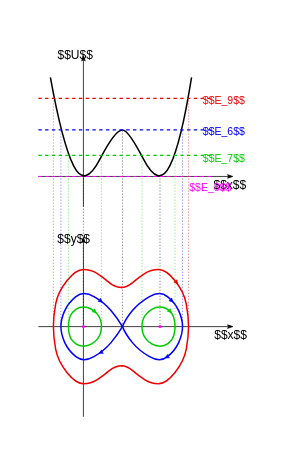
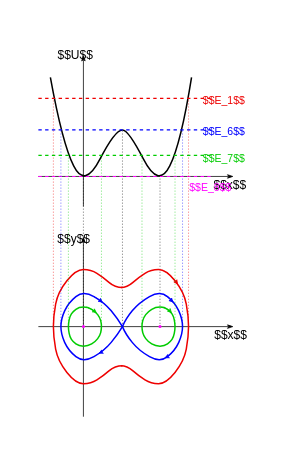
  <mxCell id="0" />
  <mxCell id="1" parent="0" />
  <mxCell id="2" value="" style="endArrow=classicThin;html=1;rounded=0;strokeWidth=0.5;endSize=3;endFill=1;" parent="1" edge="1"><mxGeometry width="50" height="50" relative="1" as="geometry"><mxPoint x="25" y="217" as="sourcePoint" /><mxPoint x="155" y="217" as="targetPoint" /></mxGeometry></mxCell>
  <mxCell id="3" value="" style="endArrow=classicThin;html=1;rounded=0;strokeWidth=0.5;endSize=3;endFill=1;" parent="1" edge="1"><mxGeometry width="50" height="50" relative="1" as="geometry"><mxPoint x="55" y="277" as="sourcePoint" /><mxPoint x="55" y="157" as="targetPoint" /></mxGeometry></mxCell>
  <mxCell id="4" value="&lt;font style=&quot;font-size: 8px;&quot;&gt;$$x$$&lt;/font&gt;" style="text;html=1;align=center;verticalAlign=middle;whiteSpace=wrap;rounded=0;" vertex="1" parent="1"><mxGeometry x="140.5" y="215" width="25" height="13" as="geometry" /></mxCell>
  <mxCell id="5" value="&lt;font style=&quot;font-size: 8px;&quot;&gt;$$y$$&lt;/font&gt;" style="text;html=1;align=center;verticalAlign=middle;whiteSpace=wrap;rounded=0;" vertex="1" parent="1"><mxGeometry x="37" y="151" width="24" height="14" as="geometry" /></mxCell>
  <mxCell id="6" value="" style="endArrow=classicThin;html=1;rounded=0;strokeWidth=0.5;endSize=3;endFill=1;" edge="1" parent="1"><mxGeometry width="50" height="50" relative="1" as="geometry"><mxPoint x="25" y="117" as="sourcePoint" /><mxPoint x="155" y="117" as="targetPoint" /></mxGeometry></mxCell>
  <mxCell id="7" value="" style="endArrow=classicThin;html=1;rounded=0;strokeWidth=0.5;endSize=3;endFill=1;" edge="1" parent="1"><mxGeometry width="50" height="50" relative="1" as="geometry"><mxPoint x="55" y="137" as="sourcePoint" /><mxPoint x="55" y="36" as="targetPoint" /><Array as="points"><mxPoint x="55" y="120" /></Array></mxGeometry></mxCell>
  <mxCell id="8" value="&lt;font style=&quot;font-size: 8px;&quot;&gt;$$x$$&lt;/font&gt;" style="text;html=1;align=center;verticalAlign=middle;whiteSpace=wrap;rounded=0;" vertex="1" parent="1"><mxGeometry x="123" y="107" width="60" height="30" as="geometry" /></mxCell>
  <mxCell id="9" value="&lt;font style=&quot;font-size: 8px;&quot;&gt;$$U$$&lt;/font&gt;" style="text;html=1;align=center;verticalAlign=middle;whiteSpace=wrap;rounded=0;" vertex="1" parent="1"><mxGeometry x="20" y="20" width="60" height="30" as="geometry" /></mxCell>
  <mxCell id="10" value="" style="group" vertex="1" connectable="0" parent="1"><mxGeometry x="33" y="51" width="94" height="74" as="geometry" /></mxCell>
  <mxCell id="11" value="" style="curved=1;endArrow=none;html=1;rounded=0;endFill=0;" edge="1" parent="10"><mxGeometry width="50" height="50" relative="1" as="geometry"><mxPoint as="sourcePoint" /><mxPoint x="48" y="35" as="targetPoint" /><Array as="points"><mxPoint x="8" y="44" /><mxPoint x="23" y="74" /><mxPoint x="43" y="35" /></Array></mxGeometry></mxCell>
  <mxCell id="12" value="" style="curved=1;endArrow=none;html=1;rounded=0;endFill=0;" edge="1" parent="10"><mxGeometry width="50" height="50" relative="1" as="geometry"><mxPoint x="94" as="sourcePoint" /><mxPoint x="48" y="35" as="targetPoint" /><Array as="points"><mxPoint x="87" y="44" /><mxPoint x="72" y="74" /><mxPoint x="52" y="35" /></Array></mxGeometry></mxCell>
  <mxCell id="13" value="" style="endArrow=none;dashed=1;html=1;dashPattern=1 3;strokeWidth=0.5;rounded=0;" edge="1" parent="10"><mxGeometry width="50" height="50" relative="1" as="geometry"><mxPoint x="48" y="166" as="sourcePoint" /><mxPoint x="48" y="35" as="targetPoint" /></mxGeometry></mxCell>
  <mxCell id="14" value="" style="endArrow=none;dashed=1;html=1;dashPattern=1 3;strokeWidth=0.5;rounded=0;strokeColor=#EE0000;" edge="1" parent="10"><mxGeometry width="50" height="50" relative="1" as="geometry"><mxPoint x="2" y="166" as="sourcePoint" /><mxPoint x="2" y="14" as="targetPoint" /></mxGeometry></mxCell>
  <mxCell id="15" value="" style="endArrow=none;dashed=1;html=1;dashPattern=1 3;strokeWidth=0.5;rounded=0;" edge="1" parent="10"><mxGeometry width="50" height="50" relative="1" as="geometry"><mxPoint x="73" y="166" as="sourcePoint" /><mxPoint x="73" y="66" as="targetPoint" /></mxGeometry></mxCell>
  <mxCell id="16" value="" style="endArrow=none;dashed=1;html=1;rounded=0;fillColor=#f8cecc;strokeColor=#0000FF;strokeWidth=0.75;" edge="1" parent="10"><mxGeometry width="50" height="50" relative="1" as="geometry"><mxPoint x="-8" y="35" as="sourcePoint" /><mxPoint x="109" y="35" as="targetPoint" /></mxGeometry></mxCell>
  <mxCell id="17" value="" style="endArrow=none;dashed=1;html=1;dashPattern=1 3;strokeWidth=0.5;rounded=0;strokeColor=#0000FF;" edge="1" parent="10"><mxGeometry width="50" height="50" relative="1" as="geometry"><mxPoint x="88" y="166" as="sourcePoint" /><mxPoint x="88" y="35" as="targetPoint" /></mxGeometry></mxCell>
  <mxCell id="18" value="" style="endArrow=none;dashed=1;html=1;dashPattern=1 3;strokeWidth=0.5;rounded=0;strokeColor=#00CC00;" edge="1" parent="10"><mxGeometry width="50" height="50" relative="1" as="geometry"><mxPoint x="34" y="166" as="sourcePoint" /><mxPoint x="34" y="52" as="targetPoint" /></mxGeometry></mxCell>
  <mxCell id="19" value="" style="endArrow=none;dashed=1;html=1;dashPattern=1 3;strokeWidth=0.5;rounded=0;strokeColor=#00CC00;" edge="1" parent="10"><mxGeometry width="50" height="50" relative="1" as="geometry"><mxPoint x="61" y="166" as="sourcePoint" /><mxPoint x="61" y="52" as="targetPoint" /></mxGeometry></mxCell>
  <mxCell id="20" value="" style="endArrow=none;dashed=1;html=1;rounded=0;fillColor=#f8cecc;strokeColor=#FF00FF;strokeWidth=0.75;" edge="1" parent="10"><mxGeometry width="50" height="50" relative="1" as="geometry"><mxPoint x="-8" y="66" as="sourcePoint" /><mxPoint x="109" y="66" as="targetPoint" /></mxGeometry></mxCell>
  <mxCell id="21" value="" style="endArrow=none;dashed=1;html=1;rounded=0;fillColor=#f8cecc;strokeColor=#EE0000;strokeWidth=0.75;" edge="1" parent="1"><mxGeometry width="50" height="50" relative="1" as="geometry"><mxPoint x="25" y="65" as="sourcePoint" /><mxPoint x="142" y="65" as="targetPoint" /></mxGeometry></mxCell>
  <mxCell id="22" value="" style="endArrow=none;dashed=1;html=1;dashPattern=1 3;strokeWidth=0.5;rounded=0;strokeColor=#EE0000;" edge="1" parent="1"><mxGeometry width="50" height="50" relative="1" as="geometry"><mxPoint x="125" y="217" as="sourcePoint" /><mxPoint x="125" y="65" as="targetPoint" /></mxGeometry></mxCell>
  <mxCell id="23" value="" style="endArrow=none;dashed=1;html=1;dashPattern=1 3;strokeWidth=0.5;rounded=0;" edge="1" parent="1"><mxGeometry width="50" height="50" relative="1" as="geometry"><mxPoint x="55" y="217" as="sourcePoint" /><mxPoint x="55" y="117" as="targetPoint" /></mxGeometry></mxCell>
  <mxCell id="24" value="" style="group" vertex="1" connectable="0" parent="1"><mxGeometry x="35" y="179" width="90" height="76" as="geometry" /></mxCell>
  <mxCell id="25" value="" style="group" vertex="1" connectable="0" parent="24"><mxGeometry width="90" height="38" as="geometry" /></mxCell>
  <mxCell id="26" value="" style="curved=1;endArrow=none;html=1;rounded=0;endFill=0;strokeColor=#EE0000;" edge="1" parent="25"><mxGeometry width="50" height="50" relative="1" as="geometry"><mxPoint x="46" y="12" as="sourcePoint" /><mxPoint y="38" as="targetPoint" /><Array as="points"><mxPoint x="41" y="12" /><mxPoint x="33" y="5" /><mxPoint x="25" /><mxPoint x="15" /><mxPoint x="3" y="15" /><mxPoint y="31" /></Array></mxGeometry></mxCell>
  <mxCell id="27" value="" style="curved=1;endArrow=none;html=1;rounded=0;endFill=0;strokeColor=#EE0000;" edge="1" parent="25"><mxGeometry width="50" height="50" relative="1" as="geometry"><mxPoint x="45" y="12" as="sourcePoint" /><mxPoint x="90" y="38" as="targetPoint" /><Array as="points"><mxPoint x="49" y="12" /><mxPoint x="57" y="5" /><mxPoint x="65" /><mxPoint x="75" /><mxPoint x="87" y="15" /><mxPoint x="90" y="31" /></Array></mxGeometry></mxCell>
  <mxCell id="28" value="" style="curved=1;endArrow=classic;html=1;rounded=0;endSize=2;strokeWidth=0.5;strokeColor=#EE0000;" edge="1" parent="25"><mxGeometry width="50" height="50" relative="1" as="geometry"><mxPoint x="74" y="1" as="sourcePoint" /><mxPoint x="83" y="10" as="targetPoint" /><Array as="points"><mxPoint x="78" y="3" /></Array></mxGeometry></mxCell>
  <mxCell id="29" value="" style="curved=1;endArrow=none;html=1;rounded=0;endFill=0;strokeColor=#0000FF;" edge="1" parent="25"><mxGeometry width="50" height="50" relative="1" as="geometry"><mxPoint x="86.0" y="38" as="sourcePoint" /><mxPoint x="46" y="38" as="targetPoint" /><Array as="points"><mxPoint x="86.0" y="33" /><mxPoint x="81.0" y="22" /><mxPoint x="71.0" y="14" /><mxPoint x="57.0" y="22" /><mxPoint x="48.0" y="33" /></Array></mxGeometry></mxCell>
  <mxCell id="30" value="" style="curved=1;endArrow=classic;html=1;rounded=0;endSize=2;strokeWidth=0.5;strokeColor=#0000FF;" edge="1" parent="25"><mxGeometry width="50" height="50" relative="1" as="geometry"><mxPoint x="74" y="17" as="sourcePoint" /><mxPoint x="80" y="22" as="targetPoint" /><Array as="points"><mxPoint x="76" y="18" /></Array></mxGeometry></mxCell>
  <mxCell id="31" value="" style="endArrow=none;dashed=1;html=1;dashPattern=1 3;strokeWidth=0.5;rounded=0;strokeColor=#00CC00;" edge="1" parent="25"><mxGeometry width="50" height="50" relative="1" as="geometry"><mxPoint x="81" y="38" as="sourcePoint" /><mxPoint x="81" y="-76" as="targetPoint" /></mxGeometry></mxCell>
  <mxCell id="32" value="" style="group" vertex="1" connectable="0" parent="25"><mxGeometry x="10" y="25" width="22" height="13" as="geometry" /></mxCell>
  <mxCell id="33" value="" style="curved=1;endArrow=none;html=1;rounded=0;endFill=0;strokeColor=#00CC00;" edge="1" parent="32"><mxGeometry width="50" height="50" relative="1" as="geometry"><mxPoint y="13" as="sourcePoint" /><mxPoint x="10" as="targetPoint" /><Array as="points"><mxPoint y="11" /><mxPoint x="1" y="6" /><mxPoint x="3" y="3" /><mxPoint x="7" /></Array></mxGeometry></mxCell>
  <mxCell id="34" value="" style="curved=1;endArrow=none;html=1;rounded=0;endFill=0;strokeColor=#00CC00;" edge="1" parent="32"><mxGeometry width="50" height="50" relative="1" as="geometry"><mxPoint x="22" y="13" as="sourcePoint" /><mxPoint x="10" as="targetPoint" /><Array as="points"><mxPoint x="22" y="11" /><mxPoint x="21" y="7" /><mxPoint x="18" y="3" /><mxPoint x="13" /></Array></mxGeometry></mxCell>
  <mxCell id="35" value="" style="curved=1;endArrow=classic;html=1;rounded=0;endSize=2;strokeWidth=0.5;strokeColor=#00CC00;" edge="1" parent="32"><mxGeometry width="50" height="50" relative="1" as="geometry"><mxPoint x="12" as="sourcePoint" /><mxPoint x="19" y="4" as="targetPoint" /><Array as="points"><mxPoint x="15" y="1" /></Array></mxGeometry></mxCell>
  <mxCell id="36" value="" style="group;flipV=1;" vertex="1" connectable="0" parent="24"><mxGeometry y="38" width="90" height="38" as="geometry" /></mxCell>
  <mxCell id="37" value="" style="curved=1;endArrow=none;html=1;rounded=0;endFill=0;strokeColor=#EE0000;" edge="1" parent="36"><mxGeometry width="50" height="50" relative="1" as="geometry"><mxPoint x="46" y="26" as="sourcePoint" /><mxPoint as="targetPoint" /><Array as="points"><mxPoint x="41" y="26" /><mxPoint x="33" y="33" /><mxPoint x="25" y="38" /><mxPoint x="15" y="38" /><mxPoint x="3" y="23" /><mxPoint y="7" /></Array></mxGeometry></mxCell>
  <mxCell id="38" value="" style="curved=1;endArrow=none;html=1;rounded=0;endFill=0;strokeColor=#EE0000;" edge="1" parent="36"><mxGeometry width="50" height="50" relative="1" as="geometry"><mxPoint x="45" y="26" as="sourcePoint" /><mxPoint x="90" as="targetPoint" /><Array as="points"><mxPoint x="49" y="26" /><mxPoint x="57" y="33" /><mxPoint x="65" y="38" /><mxPoint x="75" y="38" /><mxPoint x="87" y="23" /><mxPoint x="90" y="7" /></Array></mxGeometry></mxCell>
  <mxCell id="39" value="" style="curved=1;endArrow=none;html=1;rounded=0;endFill=0;strokeColor=#0000FF;" edge="1" parent="36"><mxGeometry width="50" height="50" relative="1" as="geometry"><mxPoint x="86.0" as="sourcePoint" /><mxPoint x="46" as="targetPoint" /><Array as="points"><mxPoint x="86.0" y="5" /><mxPoint x="81.0" y="16" /><mxPoint x="71.0" y="24" /><mxPoint x="57.0" y="16" /><mxPoint x="48.0" y="5" /></Array></mxGeometry></mxCell>
  <mxCell id="40" value="" style="curved=1;endArrow=none;html=1;rounded=0;endFill=0;strokeColor=#0000FF;" edge="1" parent="36"><mxGeometry width="50" height="50" relative="1" as="geometry"><mxPoint x="5" as="sourcePoint" /><mxPoint x="46" as="targetPoint" /><Array as="points"><mxPoint x="5" y="5" /><mxPoint x="10" y="16" /><mxPoint x="20" y="24" /><mxPoint x="34" y="16" /><mxPoint x="43" y="5" /></Array></mxGeometry></mxCell>
  <mxCell id="41" value="" style="curved=1;endArrow=classic;html=1;rounded=0;endSize=2;strokeWidth=0.5;strokeColor=#0000FF;" edge="1" parent="36"><mxGeometry width="50" height="50" relative="1" as="geometry"><mxPoint x="80" y="16" as="sourcePoint" /><mxPoint x="74" y="21" as="targetPoint" /><Array as="points"><mxPoint x="76" y="20" /></Array></mxGeometry></mxCell>
  <mxCell id="42" value="" style="curved=1;endArrow=classic;html=1;rounded=0;endSize=2;strokeWidth=0.5;strokeColor=#0000FF;" edge="1" parent="36"><mxGeometry width="50" height="50" relative="1" as="geometry"><mxPoint x="36" y="13" as="sourcePoint" /><mxPoint x="30" y="18" as="targetPoint" /><Array as="points"><mxPoint x="32" y="17" /></Array></mxGeometry></mxCell>
  <mxCell id="43" value="" style="endArrow=none;dashed=1;html=1;dashPattern=1 3;strokeWidth=0.5;rounded=0;strokeColor=#0000FF;" edge="1" parent="1"><mxGeometry width="50" height="50" relative="1" as="geometry"><mxPoint x="40" y="217" as="sourcePoint" /><mxPoint x="40" y="86" as="targetPoint" /></mxGeometry></mxCell>
  <mxCell id="44" value="" style="curved=1;endArrow=none;html=1;rounded=0;endFill=0;strokeColor=#0000FF;" edge="1" parent="1"><mxGeometry width="50" height="50" relative="1" as="geometry"><mxPoint x="40" y="217" as="sourcePoint" /><mxPoint x="81" y="217" as="targetPoint" /><Array as="points"><mxPoint x="40" y="212" /><mxPoint x="45" y="201" /><mxPoint x="55" y="193" /><mxPoint x="69" y="201" /><mxPoint x="78" y="212" /></Array></mxGeometry></mxCell>
  <mxCell id="45" value="" style="curved=1;endArrow=classic;html=1;rounded=0;endSize=2;strokeWidth=0.5;strokeColor=#0000FF;" edge="1" parent="1"><mxGeometry width="50" height="50" relative="1" as="geometry"><mxPoint x="62" y="197" as="sourcePoint" /><mxPoint x="68" y="201" as="targetPoint" /><Array as="points"><mxPoint x="64" y="198" /></Array></mxGeometry></mxCell>
  <mxCell id="46" value="" style="endArrow=none;dashed=1;html=1;rounded=0;fillColor=#f8cecc;strokeColor=#00CC00;strokeWidth=0.75;" edge="1" parent="1"><mxGeometry width="50" height="50" relative="1" as="geometry"><mxPoint x="25" y="103" as="sourcePoint" /><mxPoint x="142" y="103" as="targetPoint" /></mxGeometry></mxCell>
  <mxCell id="47" value="" style="endArrow=none;dashed=1;html=1;dashPattern=1 3;strokeWidth=0.5;rounded=0;strokeColor=#00CC00;" edge="1" parent="1"><mxGeometry width="50" height="50" relative="1" as="geometry"><mxPoint x="45" y="217" as="sourcePoint" /><mxPoint x="45" y="103" as="targetPoint" /></mxGeometry></mxCell>
  <mxCell id="48" value="" style="group;flipV=1;" vertex="1" connectable="0" parent="1"><mxGeometry x="45" y="217" width="22" height="13" as="geometry" /></mxCell>
  <mxCell id="49" value="" style="curved=1;endArrow=none;html=1;rounded=0;endFill=0;strokeColor=#00CC00;" edge="1" parent="48"><mxGeometry width="50" height="50" relative="1" as="geometry"><mxPoint as="sourcePoint" /><mxPoint x="10" y="13" as="targetPoint" /><Array as="points"><mxPoint y="2" /><mxPoint x="1" y="7" /><mxPoint x="3" y="10" /><mxPoint x="7" y="13" /></Array></mxGeometry></mxCell>
  <mxCell id="50" value="" style="curved=1;endArrow=none;html=1;rounded=0;endFill=0;strokeColor=#00CC00;" edge="1" parent="48"><mxGeometry width="50" height="50" relative="1" as="geometry"><mxPoint x="22" as="sourcePoint" /><mxPoint x="10" y="13" as="targetPoint" /><Array as="points"><mxPoint x="22" y="2" /><mxPoint x="21" y="6" /><mxPoint x="18" y="10" /><mxPoint x="13" y="13" /></Array></mxGeometry></mxCell>
  <mxCell id="51" value="" style="ellipse;whiteSpace=wrap;html=1;strokeColor=none;fillColor=#FF00FF;" vertex="1" parent="48"><mxGeometry x="9" y="-1" width="2" height="2" as="geometry" /></mxCell>
  <mxCell id="52" value="" style="group;flipH=1;" vertex="1" connectable="0" parent="1"><mxGeometry x="94" y="204" width="22" height="13" as="geometry" /></mxCell>
  <mxCell id="53" value="" style="curved=1;endArrow=none;html=1;rounded=0;endFill=0;strokeColor=#00CC00;" edge="1" parent="52"><mxGeometry width="50" height="50" relative="1" as="geometry"><mxPoint x="22" y="13" as="sourcePoint" /><mxPoint x="12" as="targetPoint" /><Array as="points"><mxPoint x="22" y="11" /><mxPoint x="21" y="6" /><mxPoint x="19" y="3" /><mxPoint x="15" /></Array></mxGeometry></mxCell>
  <mxCell id="54" value="" style="curved=1;endArrow=none;html=1;rounded=0;endFill=0;strokeColor=#00CC00;" edge="1" parent="52"><mxGeometry width="50" height="50" relative="1" as="geometry"><mxPoint y="13" as="sourcePoint" /><mxPoint x="12" as="targetPoint" /><Array as="points"><mxPoint y="11" /><mxPoint x="1" y="7" /><mxPoint x="4" y="3" /><mxPoint x="9" /></Array></mxGeometry></mxCell>
  <mxCell id="55" value="" style="curved=1;endArrow=classic;html=1;rounded=0;endSize=2;strokeWidth=0.5;strokeColor=#00CC00;" edge="1" parent="52"><mxGeometry width="50" height="50" relative="1" as="geometry"><mxPoint x="13" as="sourcePoint" /><mxPoint x="20" y="4" as="targetPoint" /><Array as="points"><mxPoint x="17" y="1" /></Array></mxGeometry></mxCell>
  <mxCell id="56" value="" style="group;flipV=1;flipH=1;" vertex="1" connectable="0" parent="1"><mxGeometry x="94" y="217" width="22" height="13" as="geometry" /></mxCell>
  <mxCell id="57" value="" style="curved=1;endArrow=none;html=1;rounded=0;endFill=0;strokeColor=#00CC00;" edge="1" parent="56"><mxGeometry width="50" height="50" relative="1" as="geometry"><mxPoint x="22" as="sourcePoint" /><mxPoint x="12" y="13" as="targetPoint" /><Array as="points"><mxPoint x="22" y="2" /><mxPoint x="21" y="7" /><mxPoint x="19" y="10" /><mxPoint x="15" y="13" /></Array></mxGeometry></mxCell>
  <mxCell id="58" value="" style="curved=1;endArrow=none;html=1;rounded=0;endFill=0;strokeColor=#00CC00;" edge="1" parent="56"><mxGeometry width="50" height="50" relative="1" as="geometry"><mxPoint as="sourcePoint" /><mxPoint x="12" y="13" as="targetPoint" /><Array as="points"><mxPoint y="2" /><mxPoint x="1" y="6" /><mxPoint x="4" y="10" /><mxPoint x="9" y="13" /></Array></mxGeometry></mxCell>
  <mxCell id="59" value="" style="ellipse;whiteSpace=wrap;html=1;strokeColor=none;fillColor=#FF00FF;" vertex="1" parent="56"><mxGeometry x="11" y="-1" width="2" height="2" as="geometry" /></mxCell>
- <mxCell id="60" value="&lt;font color=&quot;#ee0000&quot; style=&quot;font-size: 7px;&quot;&gt;$$E_9$$&lt;/font&gt;" style="text;html=1;align=center;verticalAlign=middle;whiteSpace=wrap;rounded=0;fillColor=none;" vertex="1" parent="1"><mxGeometry x="139" y="56" width="20" height="18" as="geometry" /></mxCell>
+ <mxCell id="60" value="&lt;font color=&quot;#ee0000&quot; style=&quot;font-size: 7px;&quot;&gt;$$E_1$$&lt;/font&gt;" style="text;html=1;align=center;verticalAlign=middle;whiteSpace=wrap;rounded=0;fillColor=none;" vertex="1" parent="1"><mxGeometry x="139" y="56" width="20" height="18" as="geometry" /></mxCell>
  <mxCell id="61" value="&lt;font color=&quot;#0000ff&quot; style=&quot;font-size: 7px;&quot;&gt;$$E_6$$&lt;/font&gt;" style="text;html=1;align=center;verticalAlign=middle;whiteSpace=wrap;rounded=0;fillColor=none;" vertex="1" parent="1"><mxGeometry x="139" y="77" width="20" height="18" as="geometry" /></mxCell>
  <mxCell id="62" value="&lt;font color=&quot;#00cc00&quot; style=&quot;font-size: 7px;&quot;&gt;$$E_7$$&lt;/font&gt;" style="text;html=1;align=center;verticalAlign=middle;whiteSpace=wrap;rounded=0;fillColor=none;" vertex="1" parent="1"><mxGeometry x="139" y="95" width="20" height="18" as="geometry" /></mxCell>
  <mxCell id="63" value="&lt;font color=&quot;#ff00ff&quot; style=&quot;font-size: 7px;&quot;&gt;$$E_8$$&lt;/font&gt;" style="text;html=1;align=center;verticalAlign=middle;whiteSpace=wrap;rounded=0;fillColor=none;" vertex="1" parent="1"><mxGeometry x="130" y="114" width="20" height="18" as="geometry" /></mxCell>
